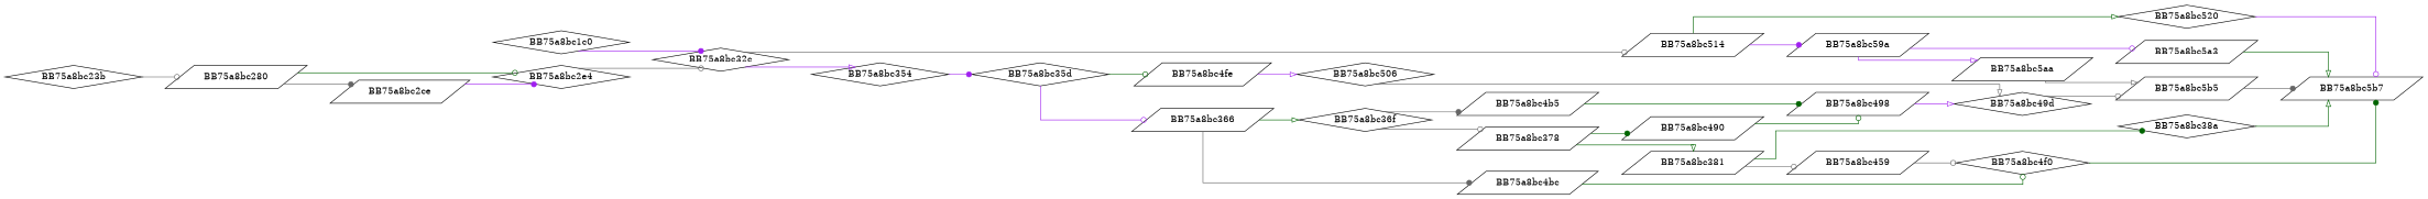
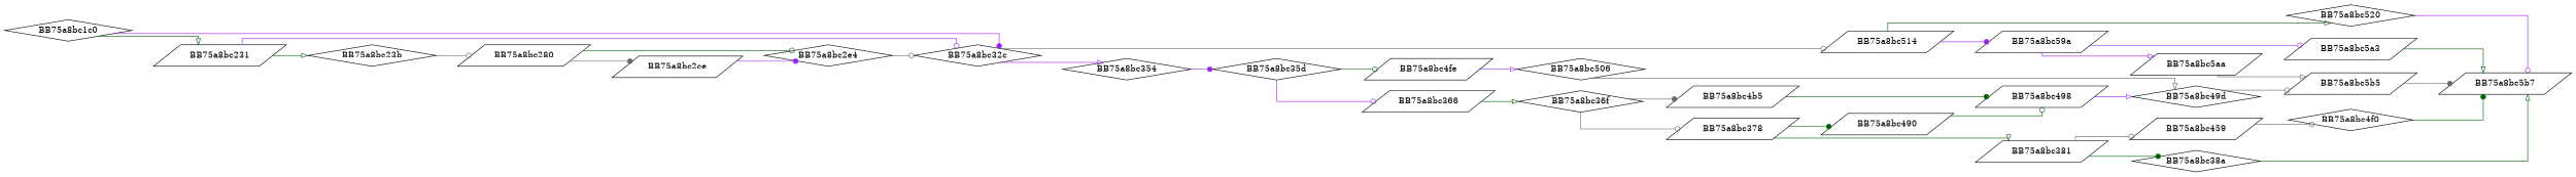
  digraph {
    rankdir=LR
    splines=ortho
    node [shape=parallelogram]
    edge [arrowhead=odot color=darkgreen]
    BB75a8bc1c0 [shape=diamond]
    BB75a8bc32c [shape=diamond]
+   BB75a8bc231
    BB75a8bc514
    BB75a8bc354 [shape=diamond]
    BB75a8bc23b [shape=diamond]
    BB75a8bc59a
    BB75a8bc520 [shape=diamond]
    BB75a8bc35d [shape=diamond]
    BB75a8bc280
    BB75a8bc2e4 [shape=diamond]
    BB75a8bc2ce
    BB75a8bc5aa
    BB75a8bc5a3
    BB75a8bc5b7
    BB75a8bc4fe
    BB75a8bc366
    BB75a8bc506 [shape=diamond]
    BB75a8bc49d [shape=diamond]
-   BB75a8bc4bc
    BB75a8bc36f [shape=diamond]
    BB75a8bc4f0 [shape=diamond]
    BB75a8bc4b5
    BB75a8bc378
    BB75a8bc498
    BB75a8bc490
    BB75a8bc381
    BB75a8bc459
    BB75a8bc38a [shape=diamond]
    BB75a8bc5b5
    BB75a8bc1c0 -> BB75a8bc32c [arrowhead=dot color=purple]
+   BB75a8bc1c0 -> BB75a8bc231 [arrowhead=onormal]
    BB75a8bc32c -> BB75a8bc514 [color=gray40]
    BB75a8bc32c -> BB75a8bc354 [arrowhead=onormal color=purple]
+   BB75a8bc231 -> BB75a8bc32c [color=purple]
+   BB75a8bc231 -> BB75a8bc23b [arrowhead=onormal]
    BB75a8bc514 -> BB75a8bc59a [arrowhead=dot color=purple]
    BB75a8bc514 -> BB75a8bc520 [arrowhead=onormal]
    BB75a8bc354 -> BB75a8bc35d [arrowhead=dot color=purple]
    BB75a8bc23b -> BB75a8bc280 [color=gray40]
    BB75a8bc59a -> BB75a8bc5aa [arrowhead=onormal color=purple]
    BB75a8bc59a -> BB75a8bc5a3 [color=purple]
    BB75a8bc520 -> BB75a8bc5b7 [color=purple]
    BB75a8bc35d -> BB75a8bc4fe
    BB75a8bc35d -> BB75a8bc366 [color=purple]
    BB75a8bc280 -> BB75a8bc2e4
    BB75a8bc280 -> BB75a8bc2ce [arrowhead=dot color=gray40]
    BB75a8bc2e4 -> BB75a8bc32c [color=gray40]
    BB75a8bc2ce -> BB75a8bc2e4 [arrowhead=dot color=purple]
    BB75a8bc5aa -> BB75a8bc5b5 [arrowhead=onormal color=gray40]
    BB75a8bc5a3 -> BB75a8bc5b7 [arrowhead=onormal]
    BB75a8bc4fe -> BB75a8bc506 [arrowhead=onormal color=purple]
-   BB75a8bc366 -> BB75a8bc4bc [arrowhead=dot color=gray40]
    BB75a8bc366 -> BB75a8bc36f [arrowhead=onormal]
    BB75a8bc506 -> BB75a8bc49d [arrowhead=onormal color=gray40]
    BB75a8bc49d -> BB75a8bc5b5 [color=gray40]
-   BB75a8bc4bc -> BB75a8bc4f0
    BB75a8bc36f -> BB75a8bc4b5 [arrowhead=dot color=gray40]
    BB75a8bc36f -> BB75a8bc378 [color=gray40]
    BB75a8bc4f0 -> BB75a8bc5b7 [arrowhead=dot]
    BB75a8bc4b5 -> BB75a8bc498 [arrowhead=dot]
    BB75a8bc378 -> BB75a8bc490 [arrowhead=dot]
    BB75a8bc378 -> BB75a8bc381 [arrowhead=onormal]
    BB75a8bc498 -> BB75a8bc49d [arrowhead=onormal color=purple]
    BB75a8bc490 -> BB75a8bc498
    BB75a8bc381 -> BB75a8bc459 [color=gray40]
    BB75a8bc381 -> BB75a8bc38a [arrowhead=dot]
    BB75a8bc459 -> BB75a8bc4f0 [color=gray40]
    BB75a8bc38a -> BB75a8bc5b7 [arrowhead=onormal]
    BB75a8bc5b5 -> BB75a8bc5b7 [arrowhead=dot color=gray40]
  }
